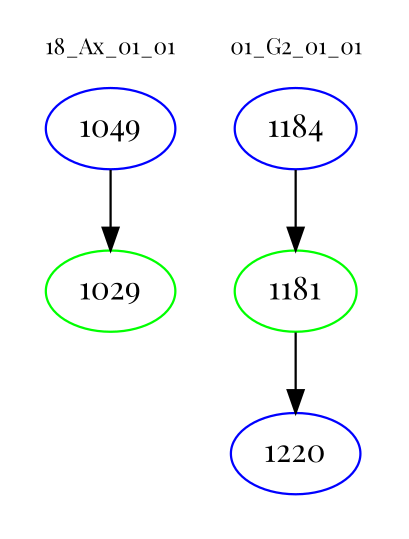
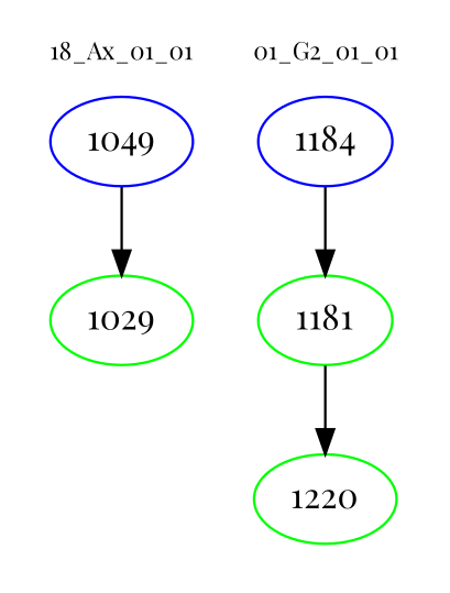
  digraph {
    fontname="Playfair Display"
    node [color=green fontname="Playfair Display"]
    edge [color=black fontname="Playfair Display"]
    n1 [color=blue label=1049]
    n2 [label=1029]
    n3 [color=blue label=1184]
    n4 [label=1181]
-   n5 [color=blue label=1220]
+   n5 [label=1220]
    subgraph cluster_1 {
      color=white
      fontsize=10
      label="18_Ax_01_01"
      n1
      n2
    }
    subgraph cluster_2 {
      color=white
      fontsize=10
      label="01_G2_01_01"
      n3
      n4
      n5
    }
    n1 -> n2
    n3 -> n4
    n4 -> n5
  }
